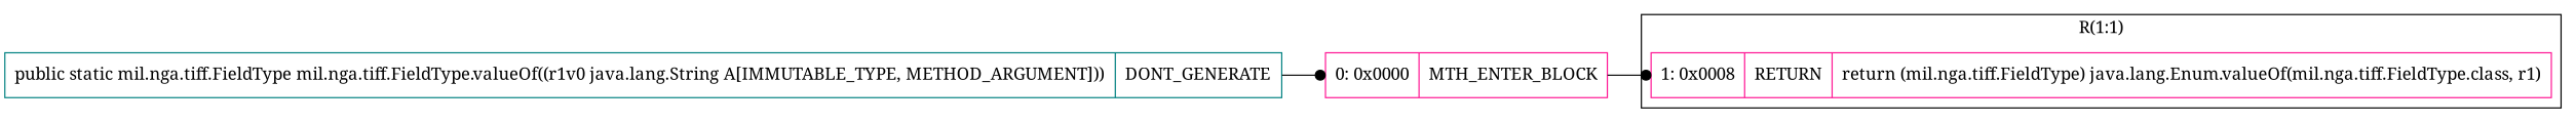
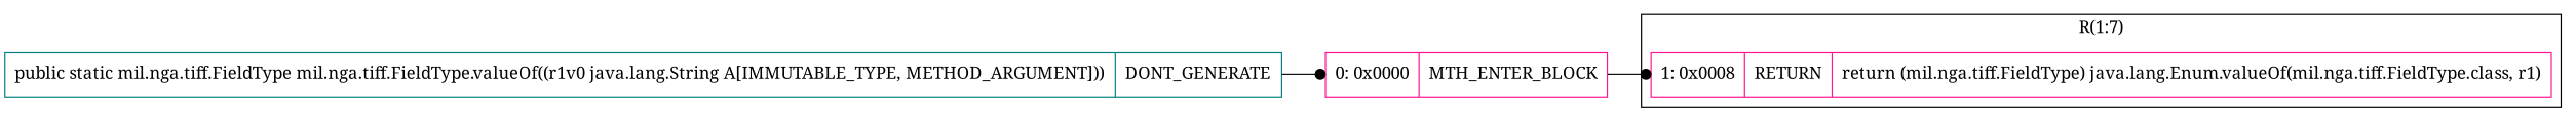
  digraph {
    rankdir=LR
    fontname="Noto Serif"
    node [color=deeppink shape=record fontname="Noto Serif"]
    edge [arrowhead=dot fontname="Noto Serif"]
    n1 [label="{1\:\ 0x0008|RETURN\l|return (mil.nga.tiff.FieldType) java.lang.Enum.valueOf(mil.nga.tiff.FieldType.class, r1)\l}"]
    n2 [label="{0\:\ 0x0000|MTH_ENTER_BLOCK\l}"]
    n3 [label="{public static mil.nga.tiff.FieldType mil.nga.tiff.FieldType.valueOf((r1v0 java.lang.String A[IMMUTABLE_TYPE, METHOD_ARGUMENT]))  | DONT_GENERATE\l}" color=teal]
    subgraph cluster_1 {
-     label="R(1:1)"
+     label="R(1:7)"
      n1
    }
    n2 -> n1
    n3 -> n2
  }
